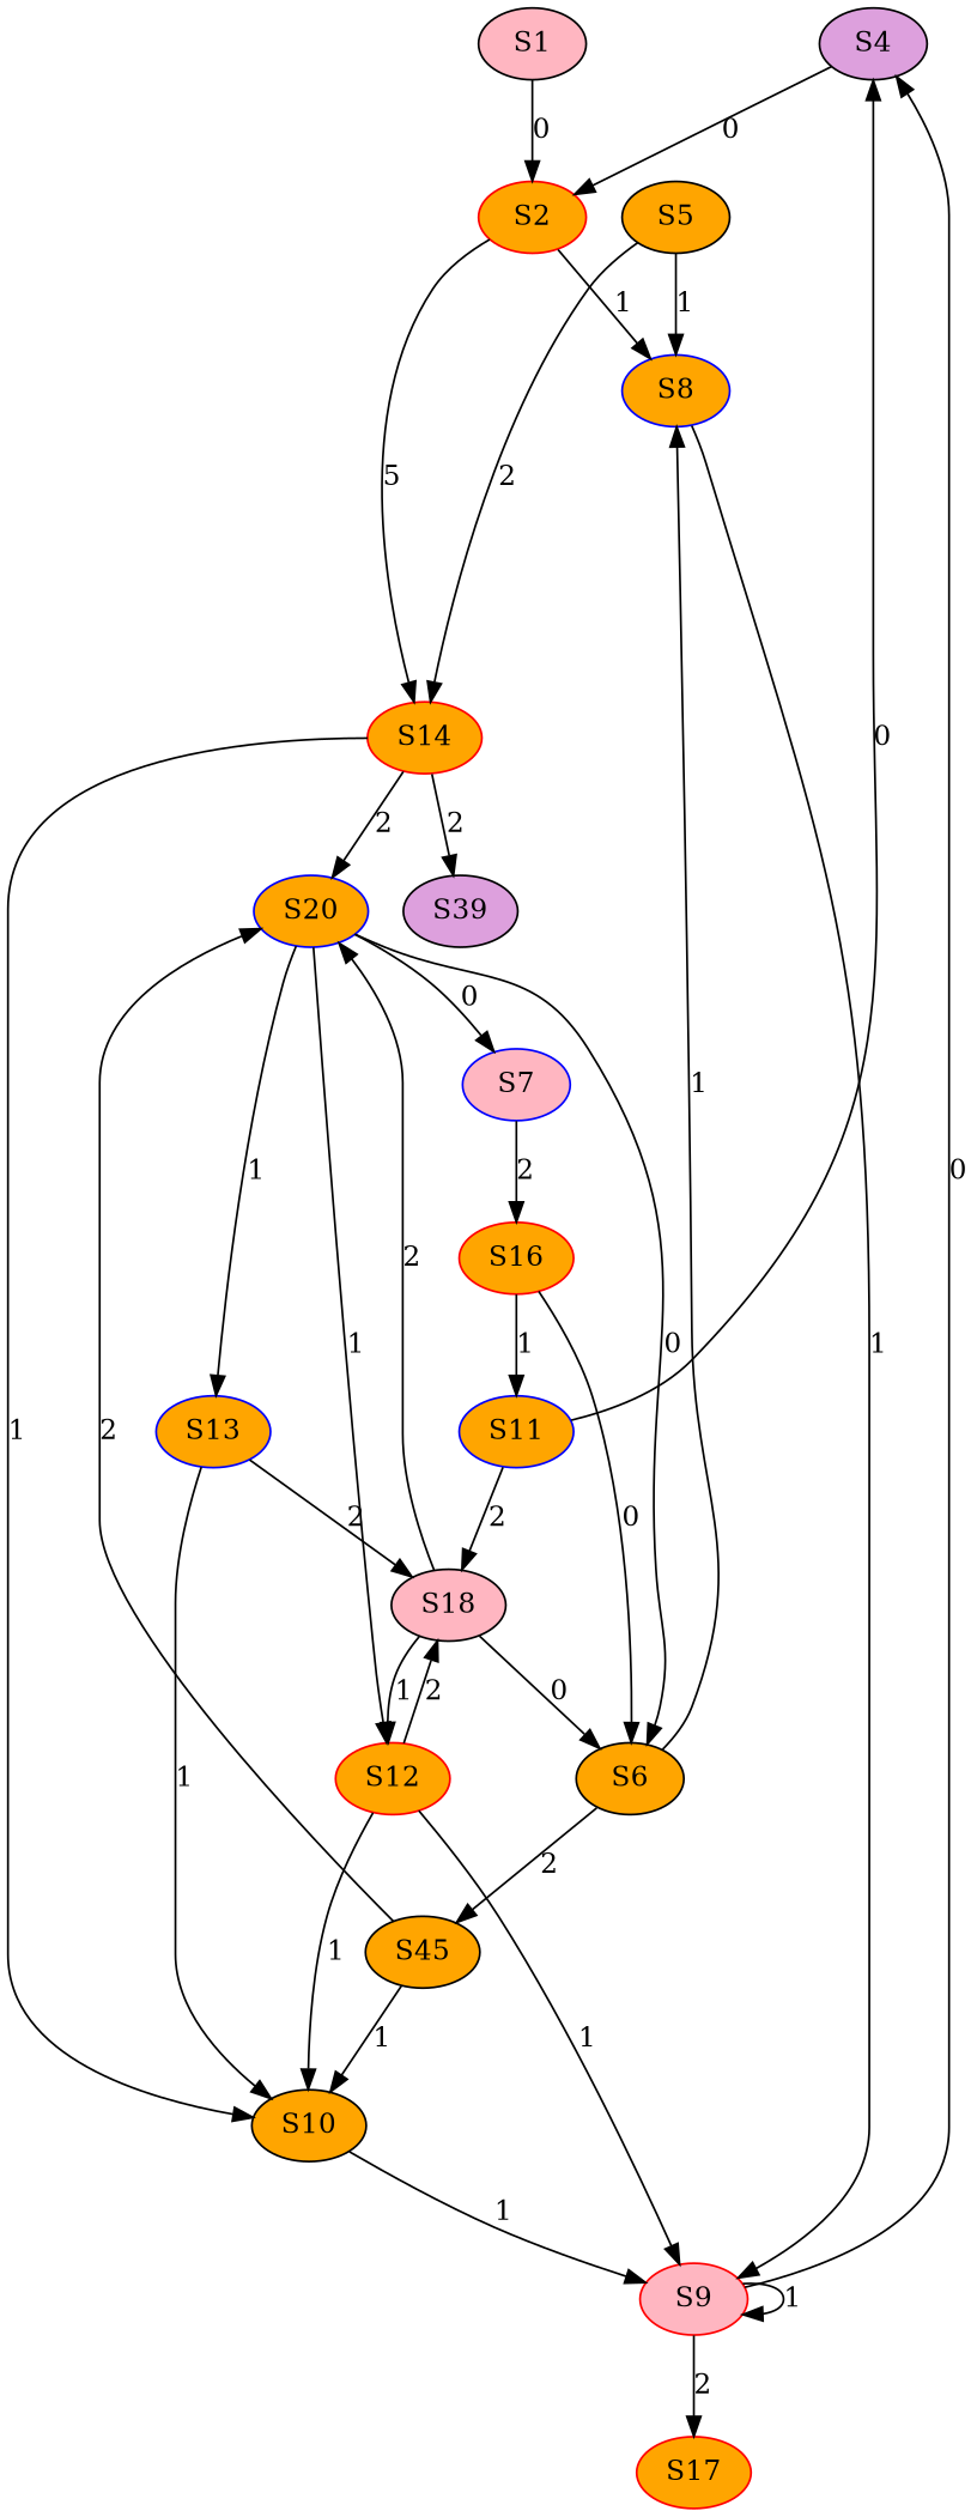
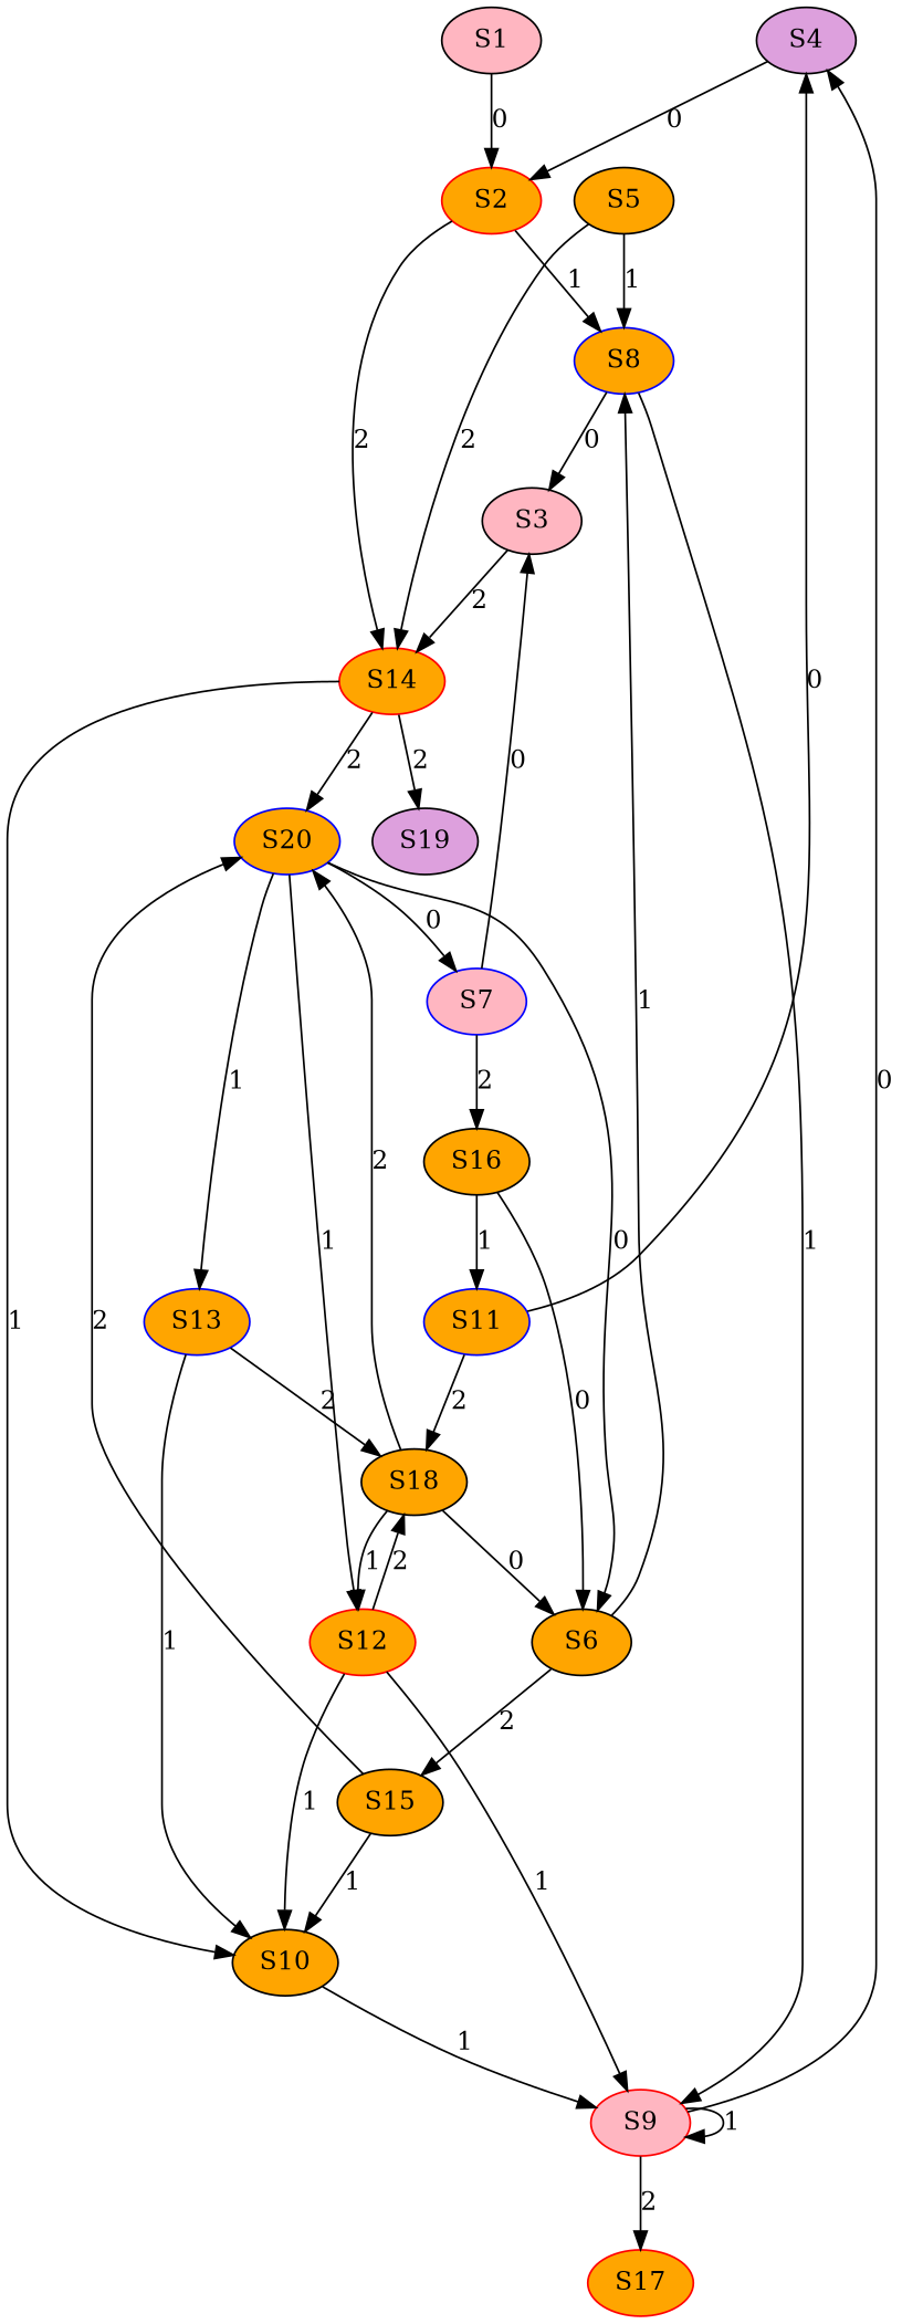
  strict digraph {
    node [color=black fillcolor=orange style=filled]
    S4 [fillcolor=plum]
    S2 [color=red]
    S8 [color=blue]
    S14 [color=red]
+   S3 [fillcolor=lightpink]
    S9 [color=red fillcolor=lightpink]
    S20 [color=blue]
    S10
-   S19 [fillcolor=plum label=S39]
+   S19 [fillcolor=plum]
    S7 [color=blue fillcolor=lightpink]
-   S16 [color=red]
+   S16
    S11 [color=blue]
    S6
-   S18 [fillcolor=lightpink]
+   S18
    S5
    S12 [color=red]
-   S15 [label=S45]
+   S15
    S13 [color=blue]
    S17 [color=red]
    S1 [fillcolor=lightpink]
    S4 -> S2 [label=0]
    S2 -> S8 [label=1]
-   S2 -> S14 [label=5]
+   S2 -> S14 [label=2]
+   S8 -> S3 [label=0]
    S8 -> S9 [label=1]
    S14 -> S20 [label=2]
    S14 -> S10 [label=1]
    S14 -> S19 [label=2]
+   S3 -> S14 [label=2]
    S9 -> S4 [label=0]
    S9 -> S9 [label=1]
    S9 -> S17 [label=2]
    S20 -> S7 [label=0]
    S20 -> S6 [label=0]
    S20 -> S12 [label=1]
    S20 -> S13 [label=1]
    S10 -> S9 [label=1]
+   S7 -> S3 [label=0]
    S7 -> S16 [label=2]
    S16 -> S11 [label=1]
    S16 -> S6 [label=0]
    S11 -> S4 [label=0]
    S11 -> S18 [label=2]
    S6 -> S8 [label=1]
    S6 -> S15 [label=2]
    S18 -> S20 [label=2]
    S18 -> S6 [label=0]
    S18 -> S12 [label=1]
    S5 -> S8 [label=1]
    S5 -> S14 [label=2]
    S12 -> S9 [label=1]
    S12 -> S10 [label=1]
    S12 -> S18 [label=2]
    S15 -> S20 [label=2]
    S15 -> S10 [label=1]
    S13 -> S10 [label=1]
    S13 -> S18 [label=2]
    S1 -> S2 [label=0]
  }
